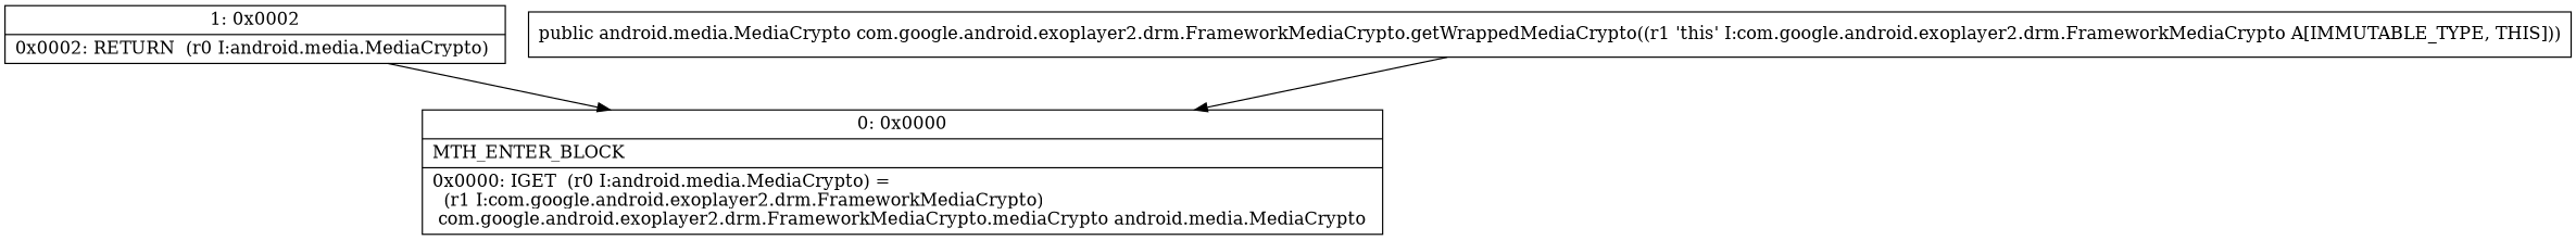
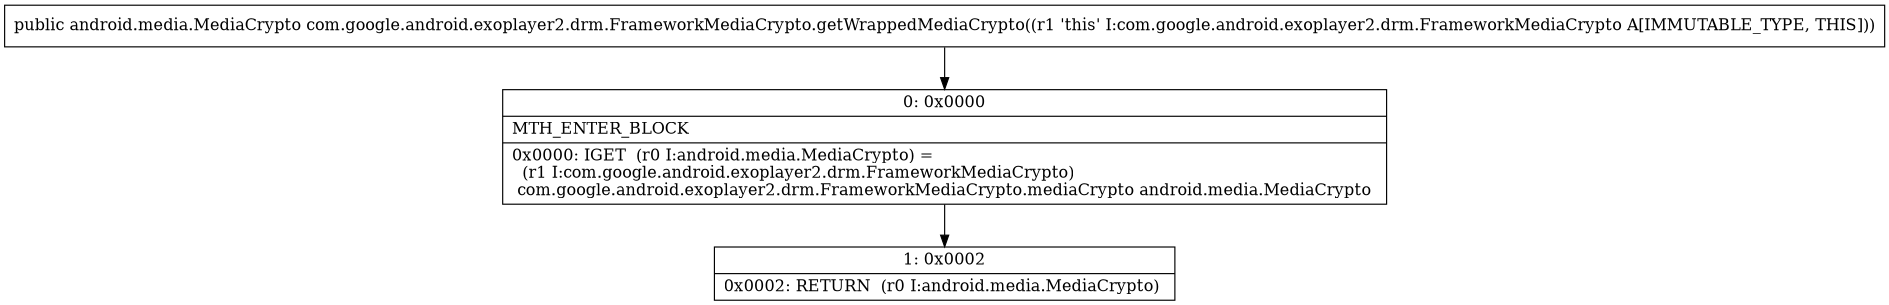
  digraph {
    node [shape=record]
    n1 [label="{0\:\ 0x0000|MTH_ENTER_BLOCK\l|0x0000: IGET  (r0 I:android.media.MediaCrypto) = \l  (r1 I:com.google.android.exoplayer2.drm.FrameworkMediaCrypto)\l com.google.android.exoplayer2.drm.FrameworkMediaCrypto.mediaCrypto android.media.MediaCrypto \l}"]
    n2 [label="{1\:\ 0x0002|0x0002: RETURN  (r0 I:android.media.MediaCrypto) \l}"]
    n3 [label="{public android.media.MediaCrypto com.google.android.exoplayer2.drm.FrameworkMediaCrypto.getWrappedMediaCrypto((r1 'this' I:com.google.android.exoplayer2.drm.FrameworkMediaCrypto A[IMMUTABLE_TYPE, THIS])) }"]
-   n2 -> n1
+   n1 -> n2
    n3 -> n1
  }
